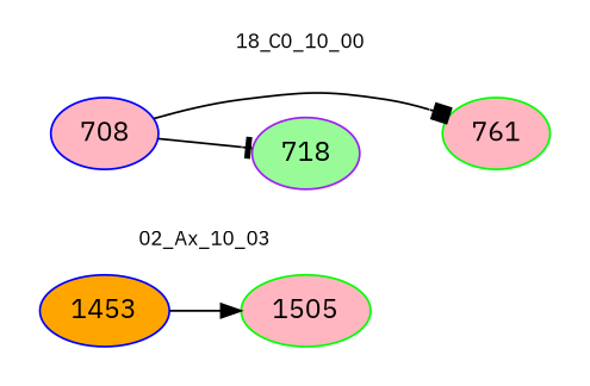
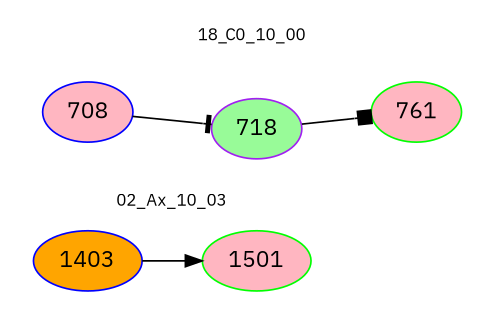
  digraph {
    fontname="IBM Plex Sans"
    rankdir=LR
    node [color=blue fillcolor=lightpink fontname="IBM Plex Sans" style=filled]
    edge [color=black fontname="IBM Plex Sans"]
-   n1 [fillcolor=orange label=1453]
-   n2 [color=green label=1505]
+   n1 [fillcolor=orange label=1403]
+   n2 [color=green label=1501]
    n3 [label=708]
    n4 [color=purple fillcolor=palegreen label=718]
    n5 [color=green label=761]
    subgraph cluster_1 {
      color=white
      fontsize=10
      label="02_Ax_10_03"
      n1
      n2
    }
    subgraph cluster_2 {
      color=white
      fontsize=10
      label="18_C0_10_00"
      n3
      n4
      n5
    }
    n1 -> n2 [arrowhead=normal]
    n3 -> n4 [arrowhead=tee]
-   n3 -> n5 [arrowhead=box]
+   n4 -> n5 [arrowhead=box]
  }
